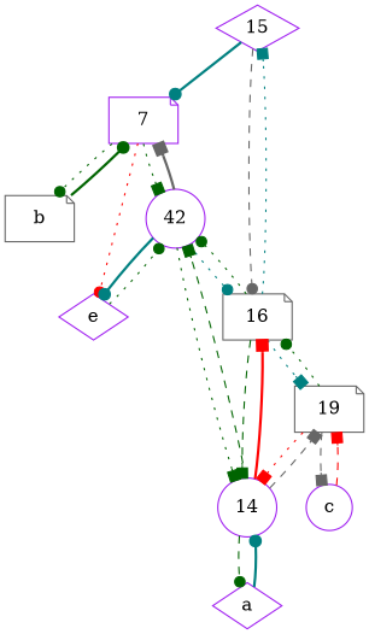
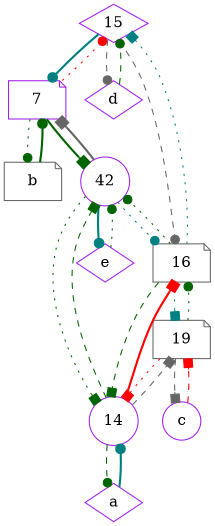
  digraph {
    node [color=purple shape=diamond]
    edge [arrowhead=dot color=darkgreen style=dotted]
    15
    7 [shape=note]
    n3 [label=42 shape=circle]
    b [color=gray40 shape=note]
+   d
    16 [color=gray40 shape=note]
    14 [shape=circle]
    e
    n9 [color=gray40 label=19 shape=note]
    a
    c [shape=circle]
    15 -> 7 [color=teal style=bold]
+   15 -> d [color=gray40 style=dashed]
    15 -> 16 [color=gray40 style=dashed]
-   7 -> e [color=red]
-   7 -> n3 [arrowhead=box]
+   7 -> 15 [color=red]
+   7 -> n3 [arrowhead=box style=bold]
    7 -> b
    n3 -> 7 [arrowhead=box color=gray40 style=bold]
    n3 -> 16 [color=teal]
    n3 -> 14 [arrowhead=box]
    n3 -> e [color=teal style=bold]
    b -> 7 [style=bold]
+   d -> 15 [style=dashed]
    16 -> 15 [arrowhead=box color=teal]
    16 -> n3
    16 -> 14 [arrowhead=box style=dashed]
    16 -> n9 [arrowhead=box color=teal]
    14 -> n3 [arrowhead=box style=dashed]
    14 -> 16 [arrowhead=box color=red style=bold]
    14 -> n9 [arrowhead=box color=gray40 style=dashed]
    14 -> a [style=dashed]
    e -> n3
    n9 -> 16
    n9 -> 14 [arrowhead=box color=red]
    n9 -> c [arrowhead=box color=gray40 style=dashed]
    a -> 14 [color=teal style=bold]
    c -> n9 [arrowhead=box color=red style=dashed]
  }
